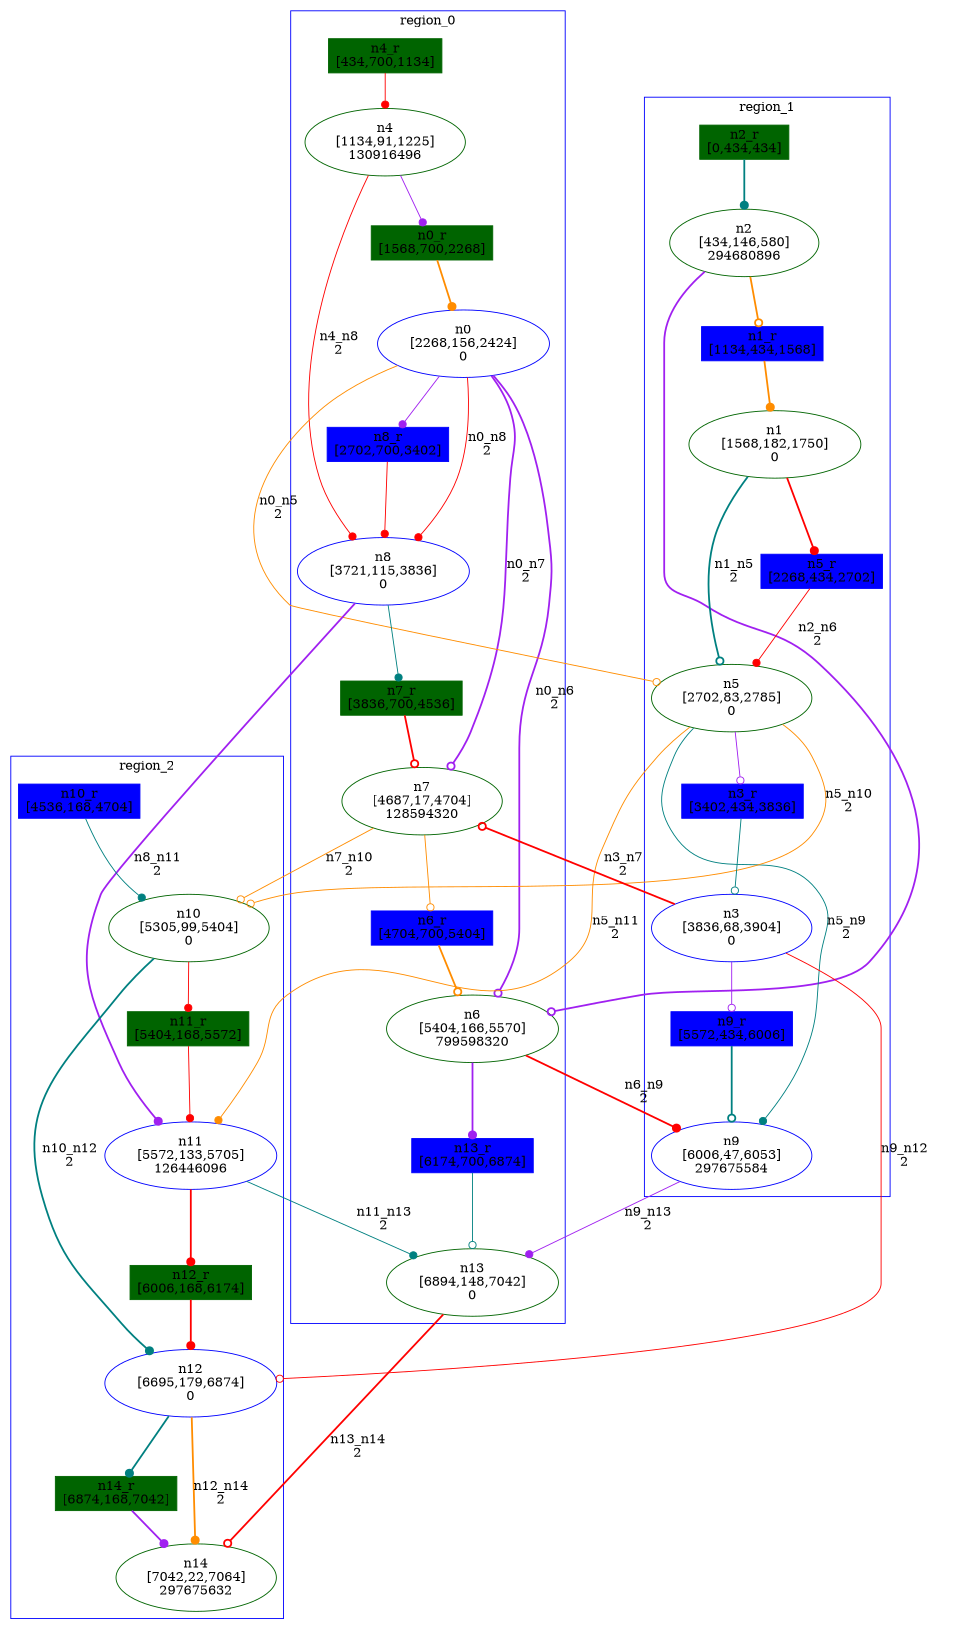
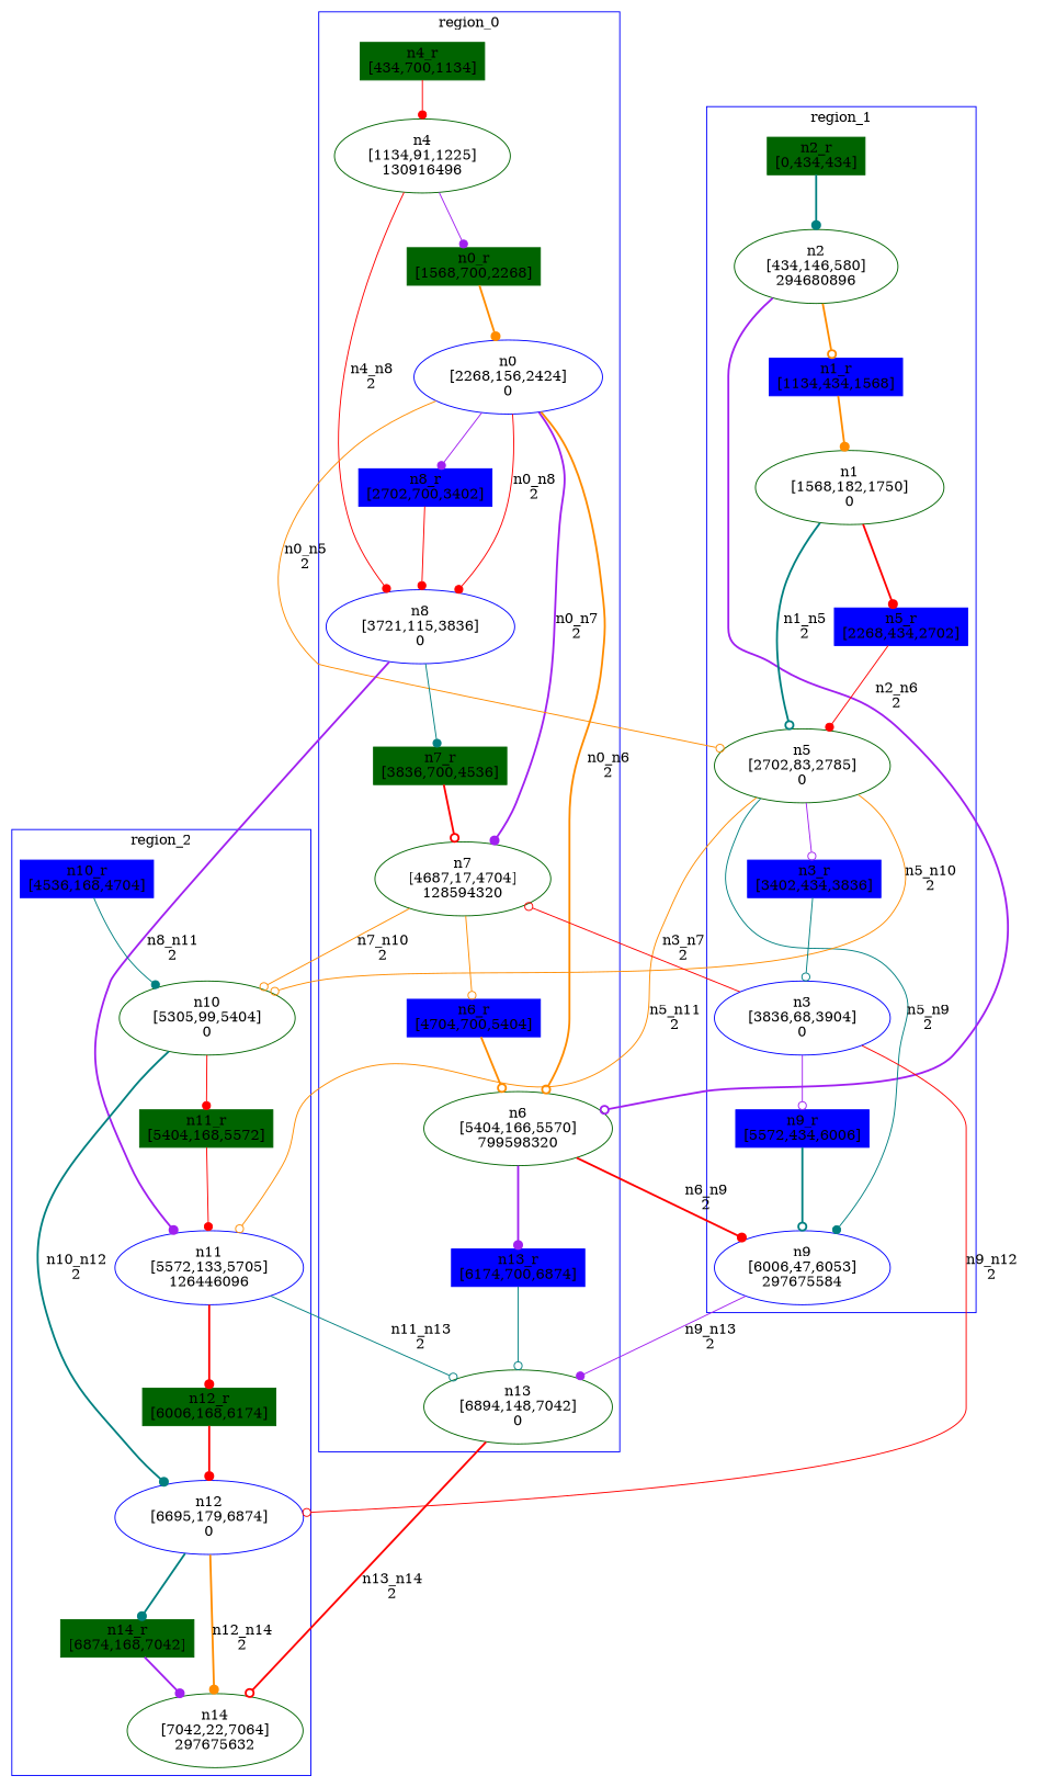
  digraph {
    node [color=darkgreen]
    edge [arrowhead=dot color=red style=solid]
    n1 [label="n4_r\n[434,700,1134]" shape=box style=filled]
    n2 [label="n4\n[1134,91,1225]\n130916496"]
    n3 [label="n0_r\n[1568,700,2268]" shape=box style=filled]
    n4 [color=blue label="n0\n[2268,156,2424]\n0"]
    n5 [color=blue label="n8_r\n[2702,700,3402]" shape=box style=filled]
    n6 [color=blue label="n8\n[3721,115,3836]\n0"]
    n7 [label="n7_r\n[3836,700,4536]" shape=box style=filled]
    n8 [label="n7\n[4687,17,4704]\n128594320"]
    n9 [color=blue label="n6_r\n[4704,700,5404]" shape=box style=filled]
    n10 [label="n6\n[5404,166,5570]\n799598320"]
    n11 [color=blue label="n13_r\n[6174,700,6874]" shape=box style=filled]
    n12 [label="n13\n[6894,148,7042]\n0"]
    n13 [label="n2_r\n[0,434,434]" shape=box style=filled]
    n14 [label="n2\n[434,146,580]\n294680896"]
    n15 [color=blue label="n1_r\n[1134,434,1568]" shape=box style=filled]
    n16 [label="n1\n[1568,182,1750]\n0"]
    n17 [color=blue label="n5_r\n[2268,434,2702]" shape=box style=filled]
    n18 [label="n5\n[2702,83,2785]\n0"]
    n19 [color=blue label="n3_r\n[3402,434,3836]" shape=box style=filled]
    n20 [color=blue label="n3\n[3836,68,3904]\n0"]
    n21 [color=blue label="n9_r\n[5572,434,6006]" shape=box style=filled]
    n22 [color=blue label="n9\n[6006,47,6053]\n297675584"]
    n23 [color=blue label="n10_r\n[4536,168,4704]" shape=box style=filled]
    n24 [label="n10\n[5305,99,5404]\n0"]
    n25 [label="n11_r\n[5404,168,5572]" shape=box style=filled]
    n26 [color=blue label="n11\n[5572,133,5705]\n126446096"]
    n27 [label="n12_r\n[6006,168,6174]" shape=box style=filled]
    n28 [color=blue label="n12\n[6695,179,6874]\n0"]
    n29 [label="n14_r\n[6874,168,7042]" shape=box style=filled]
    n30 [label="n14\n[7042,22,7064]\n297675632"]
    subgraph cluster_1 {
      color=blue
      label=region_0
      stytle=filled
      n1
      n2
      n3
      n4
      n5
      n6
      n7
      n8
      n9
      n10
      n11
      n12
    }
    subgraph cluster_2 {
      color=blue
      label=region_1
      stytle=filled
      n13
      n14
      n15
      n16
      n17
      n18
      n19
      n20
      n21
      n22
    }
    subgraph cluster_3 {
      color=blue
      label=region_2
      stytle=filled
      n23
      n24
      n25
      n26
      n27
      n28
      n29
      n30
    }
    n1 -> n2
    n2 -> n3 [color=purple]
    n2 -> n6 [label="n4_n8\n2"]
    n3 -> n4 [color=darkorange style=bold]
    n4 -> n5 [color=purple]
    n4 -> n6 [label="n0_n8\n2"]
-   n4 -> n8 [arrowhead=odot color=purple label="n0_n7\n2" style=bold]
-   n4 -> n10 [arrowhead=odot color=purple label="n0_n6\n2" style=bold]
+   n4 -> n8 [color=purple label="n0_n7\n2" style=bold]
+   n4 -> n10 [arrowhead=odot color=darkorange label="n0_n6\n2" style=bold]
    n4 -> n18 [arrowhead=odot color=darkorange label="n0_n5\n2"]
    n5 -> n6
    n6 -> n7 [color=teal]
    n6 -> n26 [color=purple label="n8_n11\n2" style=bold]
    n7 -> n8 [arrowhead=odot style=bold]
    n8 -> n9 [arrowhead=odot color=darkorange]
    n8 -> n24 [arrowhead=odot color=darkorange label="n7_n10\n2"]
    n9 -> n10 [arrowhead=odot color=darkorange style=bold]
    n10 -> n11 [color=purple style=bold]
    n10 -> n22 [label="n6_n9\n2" style=bold]
    n11 -> n12 [arrowhead=odot color=teal]
    n12 -> n30 [arrowhead=odot label="n13_n14\n2" style=bold]
    n13 -> n14 [color=teal style=bold]
    n14 -> n10 [arrowhead=odot color=purple label="n2_n6\n2" style=bold]
    n14 -> n15 [arrowhead=odot color=darkorange style=bold]
    n15 -> n16 [color=darkorange style=bold]
    n16 -> n17 [style=bold]
    n16 -> n18 [arrowhead=odot color=teal label="n1_n5\n2" style=bold]
    n17 -> n18
    n18 -> n19 [arrowhead=odot color=purple]
    n18 -> n22 [color=teal label="n5_n9\n2"]
    n18 -> n24 [arrowhead=odot color=darkorange label="n5_n10\n2"]
-   n18 -> n26 [color=darkorange label="n5_n11\n2"]
+   n18 -> n26 [arrowhead=odot color=darkorange label="n5_n11\n2"]
    n19 -> n20 [arrowhead=odot color=teal]
-   n20 -> n8 [arrowhead=odot label="n3_n7\n2" style=bold]
+   n20 -> n8 [arrowhead=odot label="n3_n7\n2"]
    n20 -> n21 [arrowhead=odot color=purple]
    n20 -> n28 [arrowhead=odot label="n9_n12\n2"]
    n21 -> n22 [arrowhead=odot color=teal style=bold]
    n22 -> n12 [color=purple label="n9_n13\n2"]
    n23 -> n24 [color=teal]
    n24 -> n25
    n24 -> n28 [color=teal label="n10_n12\n2" style=bold]
    n25 -> n26
-   n26 -> n12 [color=teal label="n11_n13\n2"]
+   n26 -> n12 [arrowhead=odot color=teal label="n11_n13\n2"]
    n26 -> n27 [style=bold]
    n27 -> n28 [style=bold]
    n28 -> n29 [color=teal style=bold]
    n28 -> n30 [color=darkorange label="n12_n14\n2" style=bold]
    n29 -> n30 [color=purple style=bold]
  }
